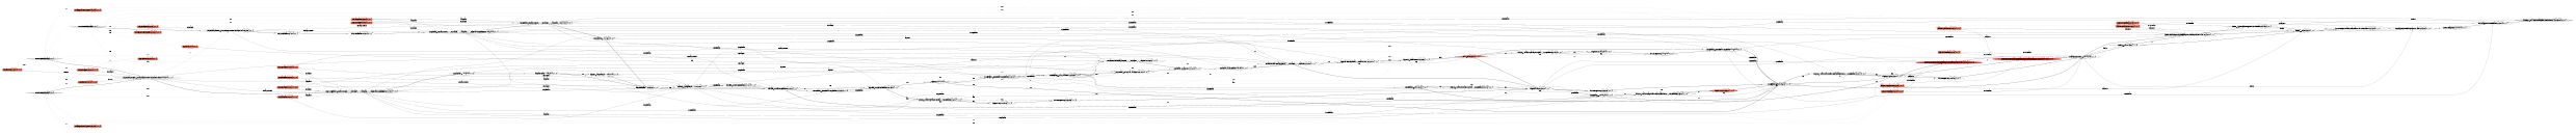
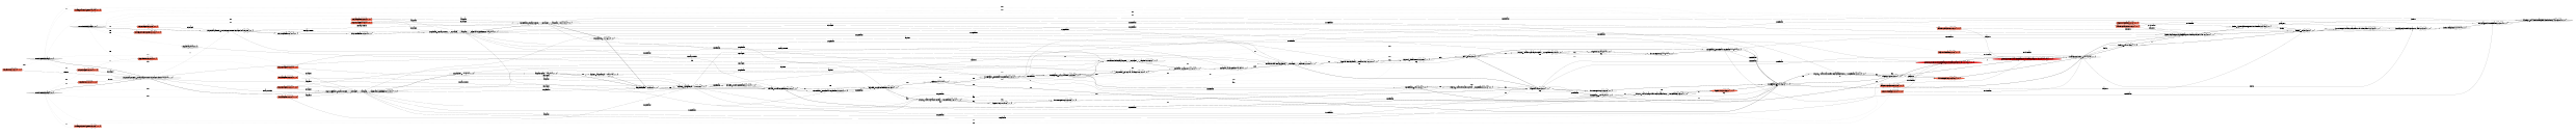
  digraph {
    rankdir=LR
    node [fillcolor=white shape=ellipse style=filled]
    edge [style=solid]
    n1 [fillcolor=lightgray label="restoreVolumeFromSecStorage['0', '1', '0']" shape=diamond]
    n2 [fillcolor=tomato label="DatastoreMO primaryDsMo@@@2@@@['0', '1', '0']" shape=box]
    n3 [fillcolor=tomato label="String backupName@@@2@@@['0', '1', '0']" shape=box]
    n4 [fillcolor=tomato label="VmwareHypervisorHost hyperHost@@@2@@@['0', '1', '0']" shape=box]
    n5 [label="String secondaryMountPoint = _mountService.getMountPoint(secStorageUrl,nfsVersion)@@@3@@@['1', '1', '0']"]
    n6 [fillcolor=tomato label="String secStorageUrl@@@2@@@['1', '1', '0']" shape=box]
    n7 [fillcolor=tomato label="String secStorageDir@@@2@@@['0', '1', '0']" shape=box]
    n8 [fillcolor=tomato label="String newVolumeName@@@2@@@['0', '1', '0']" shape=box]
    n9 [fillcolor=red label="hyperHost.importVmFromOVF(srcOVFFileName,newVolumeName,primaryDsMo,\"thin\",null)@@@41@@@['0', '1', '0']"]
    n10 [label="clonedVm == null@@@45@@@['1', '1', '1']" shape=diamond]
    n11 [label="snapshotDir = backupName.split(\"/\")(0(@@@10@@@['1', '1', '1']"]
    n12 [label="String srcOVAFileName = secondaryMountPoint + \"/\" + secStorageDir + \"/\" + backupName + \".\" + ImageFormat.OVA.getFileExtension()@@@4@@@['1', '1', '0']"]
    n13 [label="String secondaryMountPoint = mountService.getMountPoint(secStorageUrl,null)@@@3@@@['0', '0', '1']"]
    n14 [label="command.setWorkDir(secondaryMountPoint + \"/\" + secStorageDir + \"/\" + snapshotDir)@@@18@@@['1', '1', '0']"]
    n15 [fillcolor=tomato label="String nfsVersion@@@2@@@['0', '0', '1']" shape=box]
    n16 [fillcolor=tomato label="String nfsVersion@@@2@@@['0', '1', '0']" shape=box]
    n17 [label="VirtualMachineMO clonedVm = null@@@41@@@['1', '1', '1']"]
    n18 [label="String msg = \"Unable to locate OVF file in template package directory: \" + srcOVAFileName@@@37@@@['0', '0', '1']"]
-   n19 [label="throw new Exception(msg)@@@39@@@['0', '0', '1']"]
+   n19 [fillcolor=tomato label="throw new Exception(msg)@@@39@@@['0', '0', '1']"]
    n20 [label="s_logger.error(msg)@@@38@@@['1', '1', '1']"]
    n21 [fillcolor=red label="hyperHost.importVmFromOVF(srcOVFFileName,newVolumeName,primaryDsMo,\"thin\")@@@41@@@['1', '0', '0']"]
    n22 [fillcolor=lightgray label="restoreVolumeFromSecStorage['1', '0', '0']" shape=diamond]
    n23 [fillcolor=tomato label="DatastoreMO primaryDsMo@@@2@@@['1', '0', '0']" shape=box]
    n24 [fillcolor=tomato label="VmwareHypervisorHost hyperHost@@@2@@@['1', '0', '0']" shape=box]
    n25 [fillcolor=tomato label="String newVolumeName@@@2@@@['1', '0', '0']" shape=box]
    n26 [fillcolor=tomato label="String backupName@@@2@@@['1', '0', '0']" shape=box]
    n27 [fillcolor=tomato label="String secStorageDir@@@2@@@['1', '0', '0']" shape=box]
    n28 [fillcolor=tomato label="String nfsVersion@@@2@@@['1', '0', '0']" shape=box]
    n29 [label="srcOVFFileName == null@@@36@@@['1', '1', '1']" shape=diamond]
    n30 [label="hyperHost.importVmFromOVF(srcOVFFileName,newVolumeName,primaryDsMo,\"thin\")@@@43@@@['1', '1', '1']"]
    n31 [label="clonedVm.moveAllVmDiskFiles(primaryDsMo,\"\",false)@@@48@@@['1', '1', '1']"]
    n32 [label="clonedVm == null@@@43@@@['1', '1', '0']" shape=diamond]
    n33 [label="srcOVFFileName = getOVFFilePath(srcOVAFileName)@@@15@@@['1', '1', '1']"]
    n34 [label="srcOVFFileName == null && ovafile.exists()@@@16@@@['1', '1', '1']" shape=diamond]
    n35 [label="srcOVFFileName == null@@@30@@@['0', '0', '1']" shape=diamond]
    n36 [label="return _storage.getSize(srcOVFFileName)@@@50@@@['0', '0', '1']"]
    n37 [label="srcOVFFileName = getOVFFilePath(srcOVAFileName)@@@28@@@['0', '0', '1']"]
    n38 [label="Script command = new Script(\"tar\",wait,s_logger)@@@17@@@['0', '0', '1']"]
    n39 [label="command.setWorkDir(secondaryMountPoint + \"/\" + secStorageDir + \"/\" + snapshotDir)@@@20@@@['1', '1', '1']"]
    n40 [label="String result = command.execute()@@@22@@@['1', '1', '1']"]
    n41 [label="command.add(\"-xf\",srcOVAFileName)@@@19@@@['1', '1', '1']"]
    n42 [label="command.add(\"--no-same-owner\")@@@18@@@['1', '1', '1']"]
    n43 [label="s_logger.info(\"Executing command: \" + command.toString())@@@21@@@['1', '1', '1']"]
-   n44 [fillcolor=tomato label="result != null@@@23@@@['1', '1', '1']" shape=diamond]
+   n44 [label="result != null@@@23@@@['1', '1', '1']" shape=diamond]
    n45 [label="s_logger.error(msg)@@@32@@@['1', '1', '1']"]
    n46 [label="String msg = \"Unable to find snapshot OVA file at: \" + srcOVAFileName@@@31@@@['0', '0', '1']"]
    n47 [label="throw new Exception(msg)@@@33@@@['0', '0', '1']"]
    n48 [fillcolor=lightgray label="{if (clonedVm != null) {clonedVm.detachAllDisks()clonedVm.destroy()}}@@@52@@@['0', '0', '1']"]
    n49 [label="clonedVm = hyperHost.findVmOnHyperHost(newVolumeName)@@@44@@@['0', '0', '1']"]
    n50 [fillcolor=tomato label="String secStorageUrl@@@2@@@['0', '0', '1']" shape=box]
    n51 [label="srcOVFFileName = secondaryMountPoint + \"/\" + secStorageDir + \"/\" + backupName + \".ovf\"@@@7@@@['0', '0', '1']"]
    n52 [label="srcOVAFileName = secondaryMountPoint + \"/\" + secStorageDir + \"/\" + backupName + \".\" + ImageFormat.OVA.getFileExtension()@@@6@@@['0', '0', '1']"]
    n53 [label="String srcOVAFileName@@@4@@@['0', '0', '1']"]
    n54 [label="s_logger.error(msg)@@@25@@@['0', '0', '1']"]
    n55 [label="throw new Exception(msg)@@@26@@@['0', '0', '1']"]
    n56 [label="String msg = \"Unable to unpack snapshot OVA file at: \" + srcOVAFileName@@@24@@@['0', '0', '1']"]
    n57 [label="snapshotDir = backupName.split(\"/\")(0(@@@7@@@['1', '1', '0']"]
    n58 [label="backupName.contains(\"/\")@@@9@@@['1', '1', '1']" shape=diamond]
    n59 [label="File ovafile = new File(srcOVAFileName)@@@12@@@['1', '1', '1']"]
    n60 [label="File ovfFile = new File(srcOVFFileName)@@@11@@@['1', '1', '0']"]
    n61 [label="srcOVFFileName == null@@@34@@@['1', '1', '0']" shape=diamond]
    n62 [fillcolor=tomato label="s_logger.error(msg)@@@36@@@['1', '1', '0']"]
    n63 [label="String msg = \"Unable to locate OVF file in template package directory: \" + srcOVAFileName@@@35@@@['1', '1', '0']"]
    n64 [label="File ovfFile = new File(srcOVFFileName)@@@13@@@['1', '1', '1']"]
    n65 [label="srcOVFFileName = getOVFFilePath(srcOVAFileName)@@@13@@@['1', '1', '0']"]
    n66 [label="String snapshotDir = \"\"@@@5@@@['1', '1', '0']"]
    n67 [label="backupName.contains(\"/\")@@@6@@@['1', '1', '0']" shape=diamond]
    n68 [label="throw new Exception(\"Unable to create container VM for volume creation\")@@@46@@@['1', '1', '1']"]
    n69 [fillcolor=lightgray label="restoreVolumeFromSecStorage['0', '0', '1']" shape=diamond]
    n70 [fillcolor=tomato label="DatastoreMO primaryDsMo@@@2@@@['0', '0', '1']" shape=box]
    n71 [fillcolor=tomato label="String secStorageDir@@@2@@@['0', '0', '1']" shape=box]
    n72 [fillcolor=tomato label="String newVolumeName@@@2@@@['0', '0', '1']" shape=box]
    n73 [fillcolor=tomato label="VmwareHypervisorHost hyperHost@@@2@@@['0', '0', '1']" shape=box]
    n74 [fillcolor=tomato label="String backupName@@@2@@@['0', '0', '1']" shape=box]
-   n75 [fillcolor=tomato label="long wait@@@2@@@['0', '0', '1']" shape=box]
+   n75 [fillcolor=lightgray label="long wait@@@2@@@['0', '0', '1']" shape=box]
    n76 [label="String msg = \"Unable to find snapshot OVA file at: \" + srcOVAFileName@@@28@@@['1', '1', '0']"]
    n77 [label="s_logger.error(msg)@@@29@@@['1', '1', '0']"]
    n78 [label="throw new Exception(msg)@@@30@@@['1', '1', '0']"]
    n79 [label="!ovfFile.exists()@@@14@@@['1', '1', '1']" shape=diamond]
    n80 [label="clonedVm.detachAllDisks()@@@49@@@['0', '0', '1']"]
    n81 [label="String snapshotDir = \"\"@@@8@@@['0', '0', '1']"]
    n82 [label="String srcOVFFileName@@@5@@@['0', '0', '1']"]
    n1 -> n2 [label=true style=dotted]
    n1 -> n3 [label=true style=dotted]
    n1 -> n4 [label=true style=dotted]
    n1 -> n5 [style=bold]
    n1 -> n6 [label=true style=dotted]
    n1 -> n7 [label=true style=dotted]
    n1 -> n8 [label=true style=dotted]
    n2 -> n9 [label=primaryDsMo]
    n2 -> n10 [label=primaryDsMo]
    n3 -> n11 [label=backupName]
    n3 -> n12 [label=backupName]
    n5 -> n11 [label=secondaryMountPoint]
    n5 -> n12 [label=secondaryMountPoint]
    n5 -> n12 [style=bold]
    n5 -> n13 [label=0 style=dashed]
    n5 -> n14 [label=secondaryMountPoint]
    n6 -> n5 [label=secStorageUrl]
    n6 -> n15 [label=0 style=dashed]
    n7 -> n11 [label=secStorageDir]
    n7 -> n12 [label=secStorageDir]
    n7 -> n14 [label=secStorageDir]
    n8 -> n9 [label=newVolumeName]
    n8 -> n17 [label=newVolumeName]
    n9 -> n17 [style=bold]
    n10 -> n31 [style=bold]
    n10 -> n68 [style=bold]
    n10 -> n68 [label=true style=dotted]
    n11 -> n9 [label=srcOVFFileName]
    n11 -> n21 [label=srcOVFFileName]
    n11 -> n39 [label=snapshotDir]
    n11 -> n59 [style=bold]
    n11 -> n60 [label=srcOVFFileName]
    n11 -> n60 [style=bold]
    n11 -> n61 [label=srcOVFFileName]
    n12 -> n34 [label=srcOVAFileName]
    n12 -> n43 [label=srcOVAFileName]
    n12 -> n45 [label=srcOVAFileName]
    n12 -> n58 [label=srcOVAFileName]
    n12 -> n63 [label=srcOVAFileName]
    n12 -> n65 [label=srcOVAFileName]
    n12 -> n66 [style=bold]
    n12 -> n76 [label=srcOVAFileName]
    n13 -> n39 [label=secondaryMountPoint]
    n13 -> n51 [label=secondaryMountPoint]
    n13 -> n52 [label=secondaryMountPoint]
    n13 -> n53 [style=bold]
    n14 -> n42 [style=bold]
    n16 -> n1 [label=true style=dotted]
    n16 -> n5 [label=nfsVersion]
    n17 -> n30 [style=bold]
    n17 -> n31 [label=clonedVm]
    n17 -> n32 [style=bold]
    n17 -> n32 [label=clonedVm]
    n18 -> n19 [label=msg]
    n18 -> n20 [label=msg]
    n18 -> n20 [style=bold]
    n19 -> n17 [style=bold]
    n20 -> n9 [style=bold]
    n20 -> n19 [style=bold]
    n20 -> n21 [style=bold]
    n21 -> n9 [label=0 style=dashed]
    n21 -> n17 [style=bold]
    n22 -> n5 [style=bold]
    n22 -> n6 [label=true style=dotted]
    n22 -> n23 [label=true style=dotted]
    n22 -> n24 [label=true style=dotted]
    n22 -> n25 [label=true style=dotted]
    n22 -> n26 [label=true style=dotted]
    n22 -> n27 [label=true style=dotted]
    n22 -> n28 [label=true style=dotted]
    n23 -> n10 [label=primaryDsMo]
    n23 -> n21 [label=primaryDsMo]
    n25 -> n17 [label=newVolumeName]
    n25 -> n21 [label=newVolumeName]
    n26 -> n11 [label=backupName]
    n26 -> n12 [label=backupName]
    n27 -> n11 [label=secStorageDir]
    n27 -> n12 [label=secStorageDir]
    n27 -> n14 [label=secStorageDir]
    n28 -> n5 [label=nfsVersion]
    n29 -> n17 [style=bold]
    n29 -> n18 [label=true style=dotted]
    n29 -> n18 [style=bold]
    n29 -> n19 [label=true style=dotted]
    n29 -> n20 [label=true style=dotted]
    n29 -> n20 [style=bold]
    n30 -> n10 [style=bold]
    n30 -> n49 [style=bold]
    n31 -> n80 [style=bold]
    n32 -> n10 [style=bold]
    n32 -> n30 [label=true style=dotted]
    n32 -> n30 [style=bold]
    n33 -> n29 [label=srcOVFFileName]
    n33 -> n30 [label=srcOVFFileName]
    n33 -> n34 [label=srcOVFFileName]
    n33 -> n34 [style=bold]
    n33 -> n35 [label=srcOVFFileName]
    n33 -> n36 [label=srcOVFFileName]
    n34 -> n14 [style=bold]
    n34 -> n35 [label=false style=dotted]
    n34 -> n35 [style=bold]
    n34 -> n37 [label=true style=dotted]
    n34 -> n38 [style=bold]
    n34 -> n38 [label=true style=dotted]
    n34 -> n39 [label=true style=dotted]
    n34 -> n40 [label=true style=dotted]
    n34 -> n41 [label=true style=dotted]
    n34 -> n42 [label=true style=dotted]
    n34 -> n43 [label=true style=dotted]
    n34 -> n44 [label=true style=dotted]
    n35 -> n29 [style=bold]
    n35 -> n45 [label=true style=dotted]
    n35 -> n46 [style=bold]
    n35 -> n46 [label=true style=dotted]
    n35 -> n47 [label=true style=dotted]
    n36 -> n48 [style=bold]
    n37 -> n29 [style=bold]
    n37 -> n29 [label=srcOVFFileName]
    n37 -> n30 [label=srcOVFFileName]
    n37 -> n36 [label=srcOVFFileName]
    n38 -> n42 [style=bold]
    n39 -> n40 [label=true style=dotted]
    n39 -> n43 [label=true style=dotted]
    n39 -> n43 [style=bold]
    n39 -> n44 [label=true style=dotted]
    n39 -> n45 [style=bold]
    n40 -> n44 [label=result]
    n40 -> n44 [style=bold]
    n41 -> n39 [label=result]
    n41 -> n39 [style=bold]
    n42 -> n41 [style=bold]
    n43 -> n40 [style=bold]
    n43 -> n40 [label=msg]
    n43 -> n44 [label=msg]
    n44 -> n37 [style=bold]
    n44 -> n45 [style=bold]
    n44 -> n54 [label=true style=dotted]
    n44 -> n55 [label=true style=dotted]
    n44 -> n56 [label=true style=dotted]
    n44 -> n56 [style=bold]
    n45 -> n9 [label=srcOVFFileName]
    n45 -> n21 [label=srcOVFFileName]
    n45 -> n47 [style=bold]
    n45 -> n61 [style=bold]
    n45 -> n61 [label=srcOVFFileName]
    n46 -> n45 [label=msg]
    n46 -> n45 [style=bold]
    n46 -> n47 [label=msg]
    n47 -> n29 [style=bold]
    n49 -> n10 [label=clonedVm]
    n49 -> n10 [style=bold]
    n49 -> n48 [label=clonedVm]
    n50 -> n13 [label=secStorageUrl]
    n51 -> n29 [label=srcOVFFileName]
    n51 -> n30 [label=srcOVFFileName]
    n51 -> n36 [label=srcOVFFileName]
    n51 -> n64 [label=srcOVFFileName]
    n51 -> n81 [style=bold]
    n52 -> n18 [label=srcOVAFileName]
    n52 -> n33 [label=srcOVAFileName]
    n52 -> n37 [label=srcOVAFileName]
    n52 -> n41 [label=srcOVAFileName]
    n52 -> n46 [label=srcOVAFileName]
    n52 -> n51 [style=bold]
    n52 -> n56 [label=srcOVAFileName]
    n52 -> n59 [label=srcOVAFileName]
    n53 -> n82 [style=bold]
    n54 -> n55 [style=bold]
    n55 -> n37 [style=bold]
    n56 -> n54 [style=bold]
    n56 -> n54 [label=msg]
    n56 -> n55 [label=msg]
    n57 -> n14 [label=snapshotDir]
    n57 -> n58 [style=bold]
    n58 -> n11 [style=bold]
    n58 -> n11 [label=true style=dotted]
    n58 -> n59 [style=bold]
    n59 -> n45 [label=true style=dotted]
    n59 -> n61 [style=bold]
    n59 -> n64 [label=true style=dotted]
    n59 -> n64 [style=bold]
    n59 -> n65 [style=bold]
    n59 -> n65 [label=true style=dotted]
    n60 -> n59 [style=bold]
    n61 -> n20 [style=bold]
    n61 -> n29 [label=true style=dotted]
    n61 -> n62 [label=true style=dotted]
    n61 -> n63 [label=true style=dotted]
    n61 -> n63 [style=bold]
    n62 -> n29 [style=bold]
    n63 -> n29 [label=msg]
    n63 -> n62 [label=msg]
    n63 -> n62 [style=bold]
    n64 -> n14 [label=true style=dotted]
    n64 -> n33 [label=true style=dotted]
    n64 -> n34 [label=true style=dotted]
    n64 -> n39 [label=true style=dotted]
    n64 -> n41 [label=true style=dotted]
    n64 -> n42 [label=true style=dotted]
    n64 -> n76 [label=false style=dotted]
    n64 -> n76 [style=bold]
    n64 -> n77 [label=false style=dotted]
    n64 -> n78 [label=false style=dotted]
    n64 -> n79 [style=bold]
    n64 -> n79 [label=true style=dotted]
    n65 -> n64 [label=srcOVFFileName]
    n65 -> n64 [style=bold]
    n66 -> n14 [label=snapshotDir]
    n66 -> n67 [style=bold]
    n67 -> n57 [style=bold]
    n67 -> n57 [label=true style=dotted]
    n67 -> n58 [style=bold]
    n68 -> n31 [style=bold]
    n69 -> n13 [style=bold]
    n69 -> n15 [label=true style=dotted]
    n69 -> n50 [label=true style=dotted]
    n69 -> n70 [label=true style=dotted]
    n69 -> n71 [label=true style=dotted]
    n69 -> n72 [label=true style=dotted]
    n69 -> n73 [label=true style=dotted]
    n69 -> n74 [label=true style=dotted]
    n69 -> n75 [label=true style=dotted]
    n70 -> n30 [label=primaryDsMo]
    n70 -> n31 [label=primaryDsMo]
    n71 -> n39 [label=secStorageDir]
    n71 -> n51 [label=secStorageDir]
    n71 -> n52 [label=secStorageDir]
    n72 -> n30 [label=newVolumeName]
    n72 -> n49 [label=newVolumeName]
    n74 -> n51 [label=backupName]
    n74 -> n52 [label=backupName]
    n75 -> n38 [label=wait]
    n76 -> n77 [style=bold]
    n76 -> n77 [label=msg]
    n76 -> n78 [label=msg]
    n77 -> n78 [style=bold]
    n78 -> n45 [style=bold]
    n79 -> n29 [style=bold]
    n79 -> n33 [label=true style=dotted]
    n79 -> n33 [style=bold]
    n79 -> n34 [label=true style=dotted]
    n79 -> n38 [label=0 style=dashed]
    n80 -> n36 [style=bold]
    n81 -> n39 [label=snapshotDir]
    n81 -> n58 [style=bold]
    n82 -> n52 [style=bold]
  }
